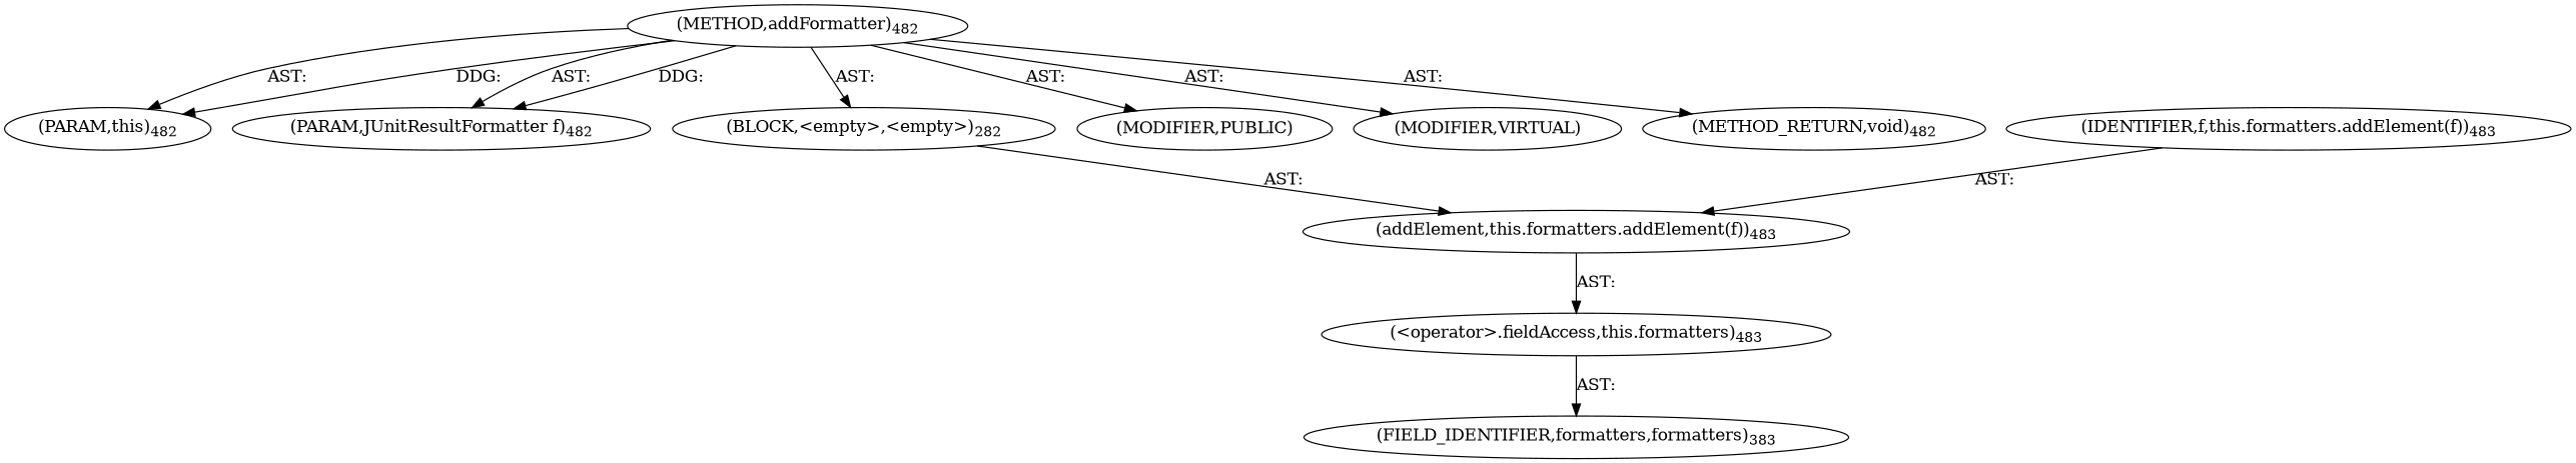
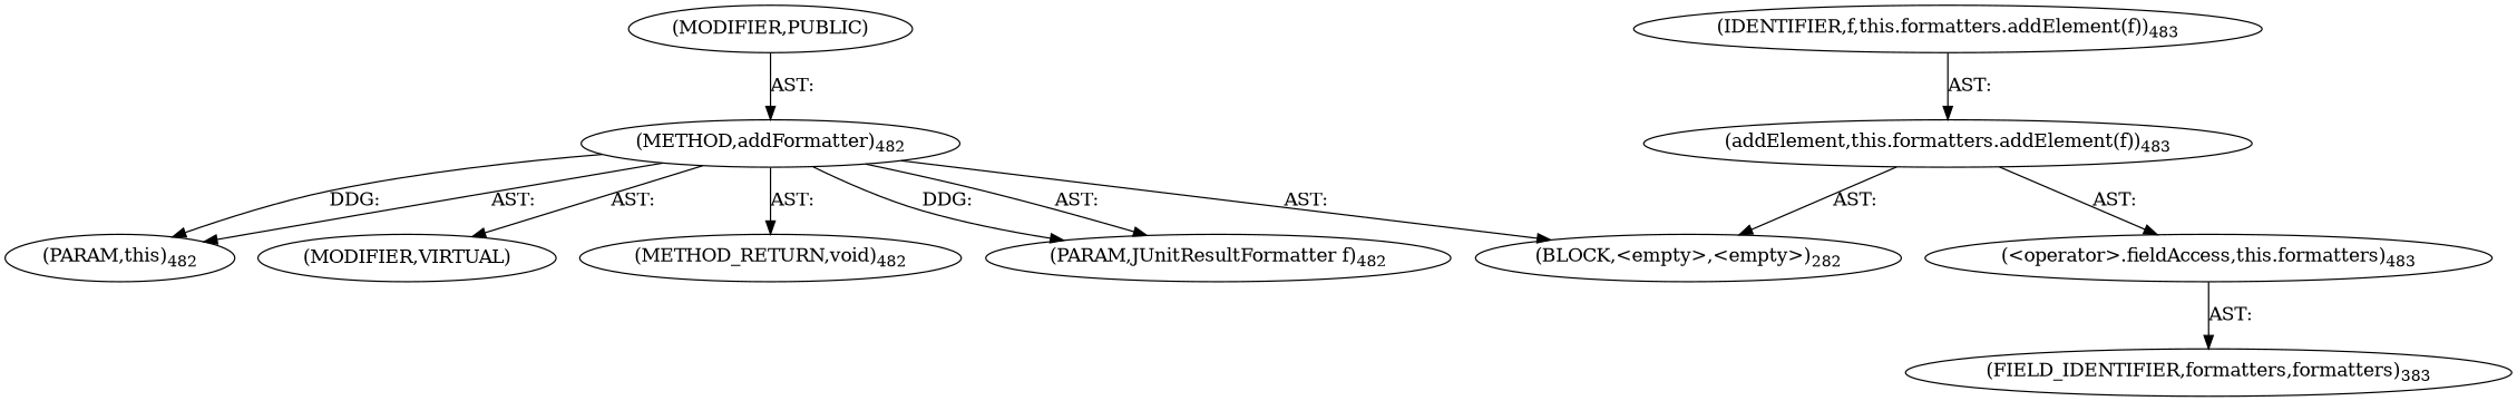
  digraph {
    n1 [label=<(METHOD,addFormatter)<SUB>482</SUB>>]
    n2 [label=<(PARAM,this)<SUB>482</SUB>>]
    n3 [label=<(PARAM,JUnitResultFormatter f)<SUB>482</SUB>>]
    n4 [label=<(BLOCK,&lt;empty&gt;,&lt;empty&gt;)<SUB>282</SUB>>]
    n5 [label=<(MODIFIER,PUBLIC)>]
    n6 [label=<(MODIFIER,VIRTUAL)>]
    n7 [label=<(METHOD_RETURN,void)<SUB>482</SUB>>]
    n8 [label=<(addElement,this.formatters.addElement(f))<SUB>483</SUB>>]
    n9 [label=<(&lt;operator&gt;.fieldAccess,this.formatters)<SUB>483</SUB>>]
    n10 [label=<(FIELD_IDENTIFIER,formatters,formatters)<SUB>383</SUB>>]
    n11 [label=<(IDENTIFIER,f,this.formatters.addElement(f))<SUB>483</SUB>>]
    n1 -> n2 [label="AST: "]
    n1 -> n2 [label="DDG: "]
    n1 -> n3 [label="AST: "]
    n1 -> n3 [label="DDG: "]
    n1 -> n4 [label="AST: "]
-   n1 -> n5 [label="AST: "]
+   n5 -> n1 [label="AST: "]
    n1 -> n6 [label="AST: "]
    n1 -> n7 [label="AST: "]
-   n4 -> n8 [label="AST: "]
+   n8 -> n4 [label="AST: "]
    n8 -> n9 [label="AST: "]
    n9 -> n10 [label="AST: "]
    n11 -> n8 [label="AST: "]
  }
